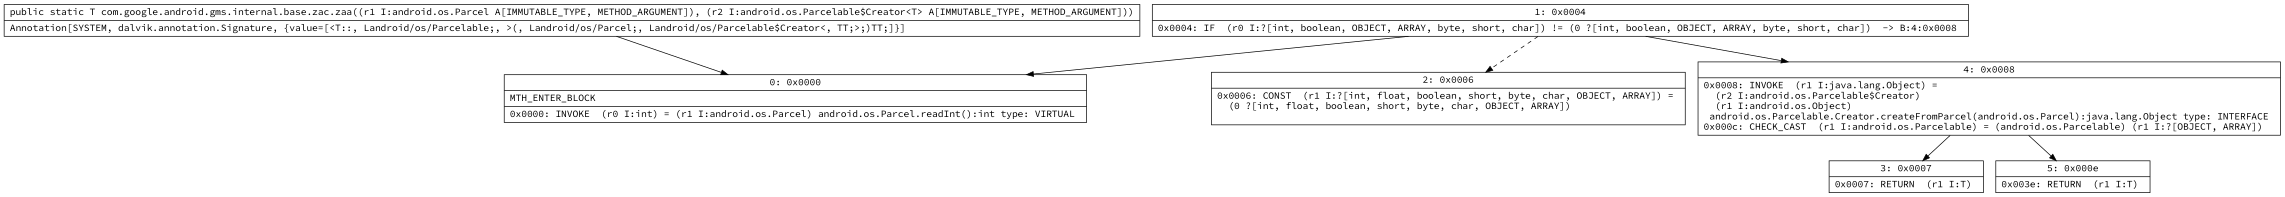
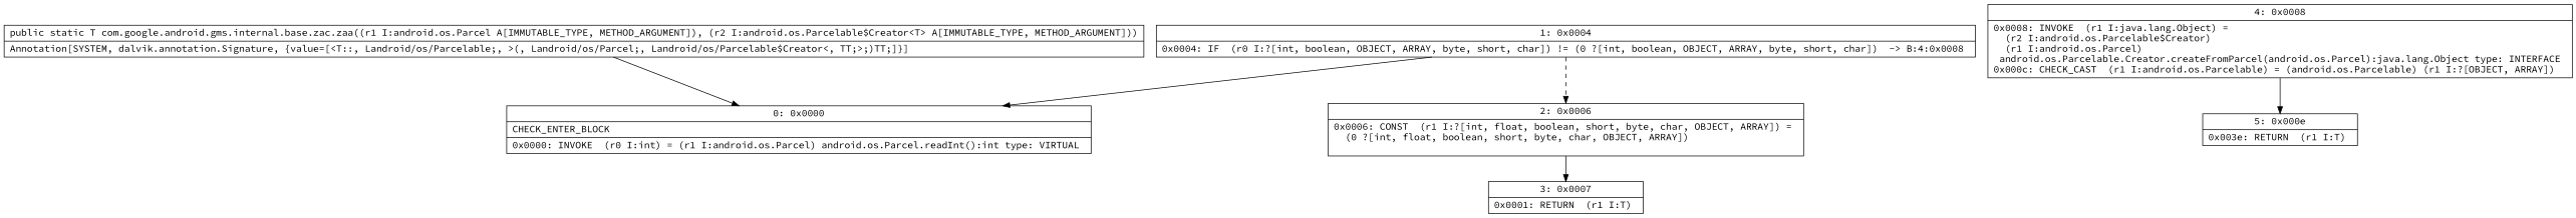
  digraph {
    fontname="Source Code Pro"
    node [fontname="Source Code Pro" shape=record]
    edge [fontname="Source Code Pro"]
-   n1 [label="{0\:\ 0x0000|MTH_ENTER_BLOCK\l|0x0000: INVOKE  (r0 I:int) = (r1 I:android.os.Parcel) android.os.Parcel.readInt():int type: VIRTUAL \l}"]
+   n1 [label="{0\:\ 0x0000|CHECK_ENTER_BLOCK\l|0x0000: INVOKE  (r0 I:int) = (r1 I:android.os.Parcel) android.os.Parcel.readInt():int type: VIRTUAL \l}"]
    n2 [label="{1\:\ 0x0004|0x0004: IF  (r0 I:?[int, boolean, OBJECT, ARRAY, byte, short, char]) != (0 ?[int, boolean, OBJECT, ARRAY, byte, short, char])  \-\> B:4:0x0008 \l}"]
    n3 [label="{2\:\ 0x0006|0x0006: CONST  (r1 I:?[int, float, boolean, short, byte, char, OBJECT, ARRAY]) = \l  (0 ?[int, float, boolean, short, byte, char, OBJECT, ARRAY])\l \l}"]
-   n4 [label="{4\:\ 0x0008|0x0008: INVOKE  (r1 I:java.lang.Object) = \l  (r2 I:android.os.Parcelable$Creator)\l  (r1 I:android.os.Object)\l android.os.Parcelable.Creator.createFromParcel(android.os.Parcel):java.lang.Object type: INTERFACE \l0x000c: CHECK_CAST  (r1 I:android.os.Parcelable) = (android.os.Parcelable) (r1 I:?[OBJECT, ARRAY]) \l}"]
-   n5 [label="{3\:\ 0x0007|0x0007: RETURN  (r1 I:T) \l}"]
+   n4 [label="{4\:\ 0x0008|0x0008: INVOKE  (r1 I:java.lang.Object) = \l  (r2 I:android.os.Parcelable$Creator)\l  (r1 I:android.os.Parcel)\l android.os.Parcelable.Creator.createFromParcel(android.os.Parcel):java.lang.Object type: INTERFACE \l0x000c: CHECK_CAST  (r1 I:android.os.Parcelable) = (android.os.Parcelable) (r1 I:?[OBJECT, ARRAY]) \l}"]
+   n5 [label="{3\:\ 0x0007|0x0001: RETURN  (r1 I:T) \l}"]
    n6 [label="{5\:\ 0x000e|0x003e: RETURN  (r1 I:T) \l}"]
    n7 [label="{public static T com.google.android.gms.internal.base.zac.zaa((r1 I:android.os.Parcel A[IMMUTABLE_TYPE, METHOD_ARGUMENT]), (r2 I:android.os.Parcelable$Creator\<T\> A[IMMUTABLE_TYPE, METHOD_ARGUMENT]))  | Annotation[SYSTEM, dalvik.annotation.Signature, \{value=[\<T::, Landroid\/os\/Parcelable;, \>(, Landroid\/os\/Parcel;, Landroid\/os\/Parcelable$Creator\<, TT;\>;)TT;]\}]\l}"]
    n2 -> n1
    n2 -> n3 [style=dashed]
-   n2 -> n4
-   n4 -> n5
+   n3 -> n5
    n4 -> n6
    n7 -> n1
  }
